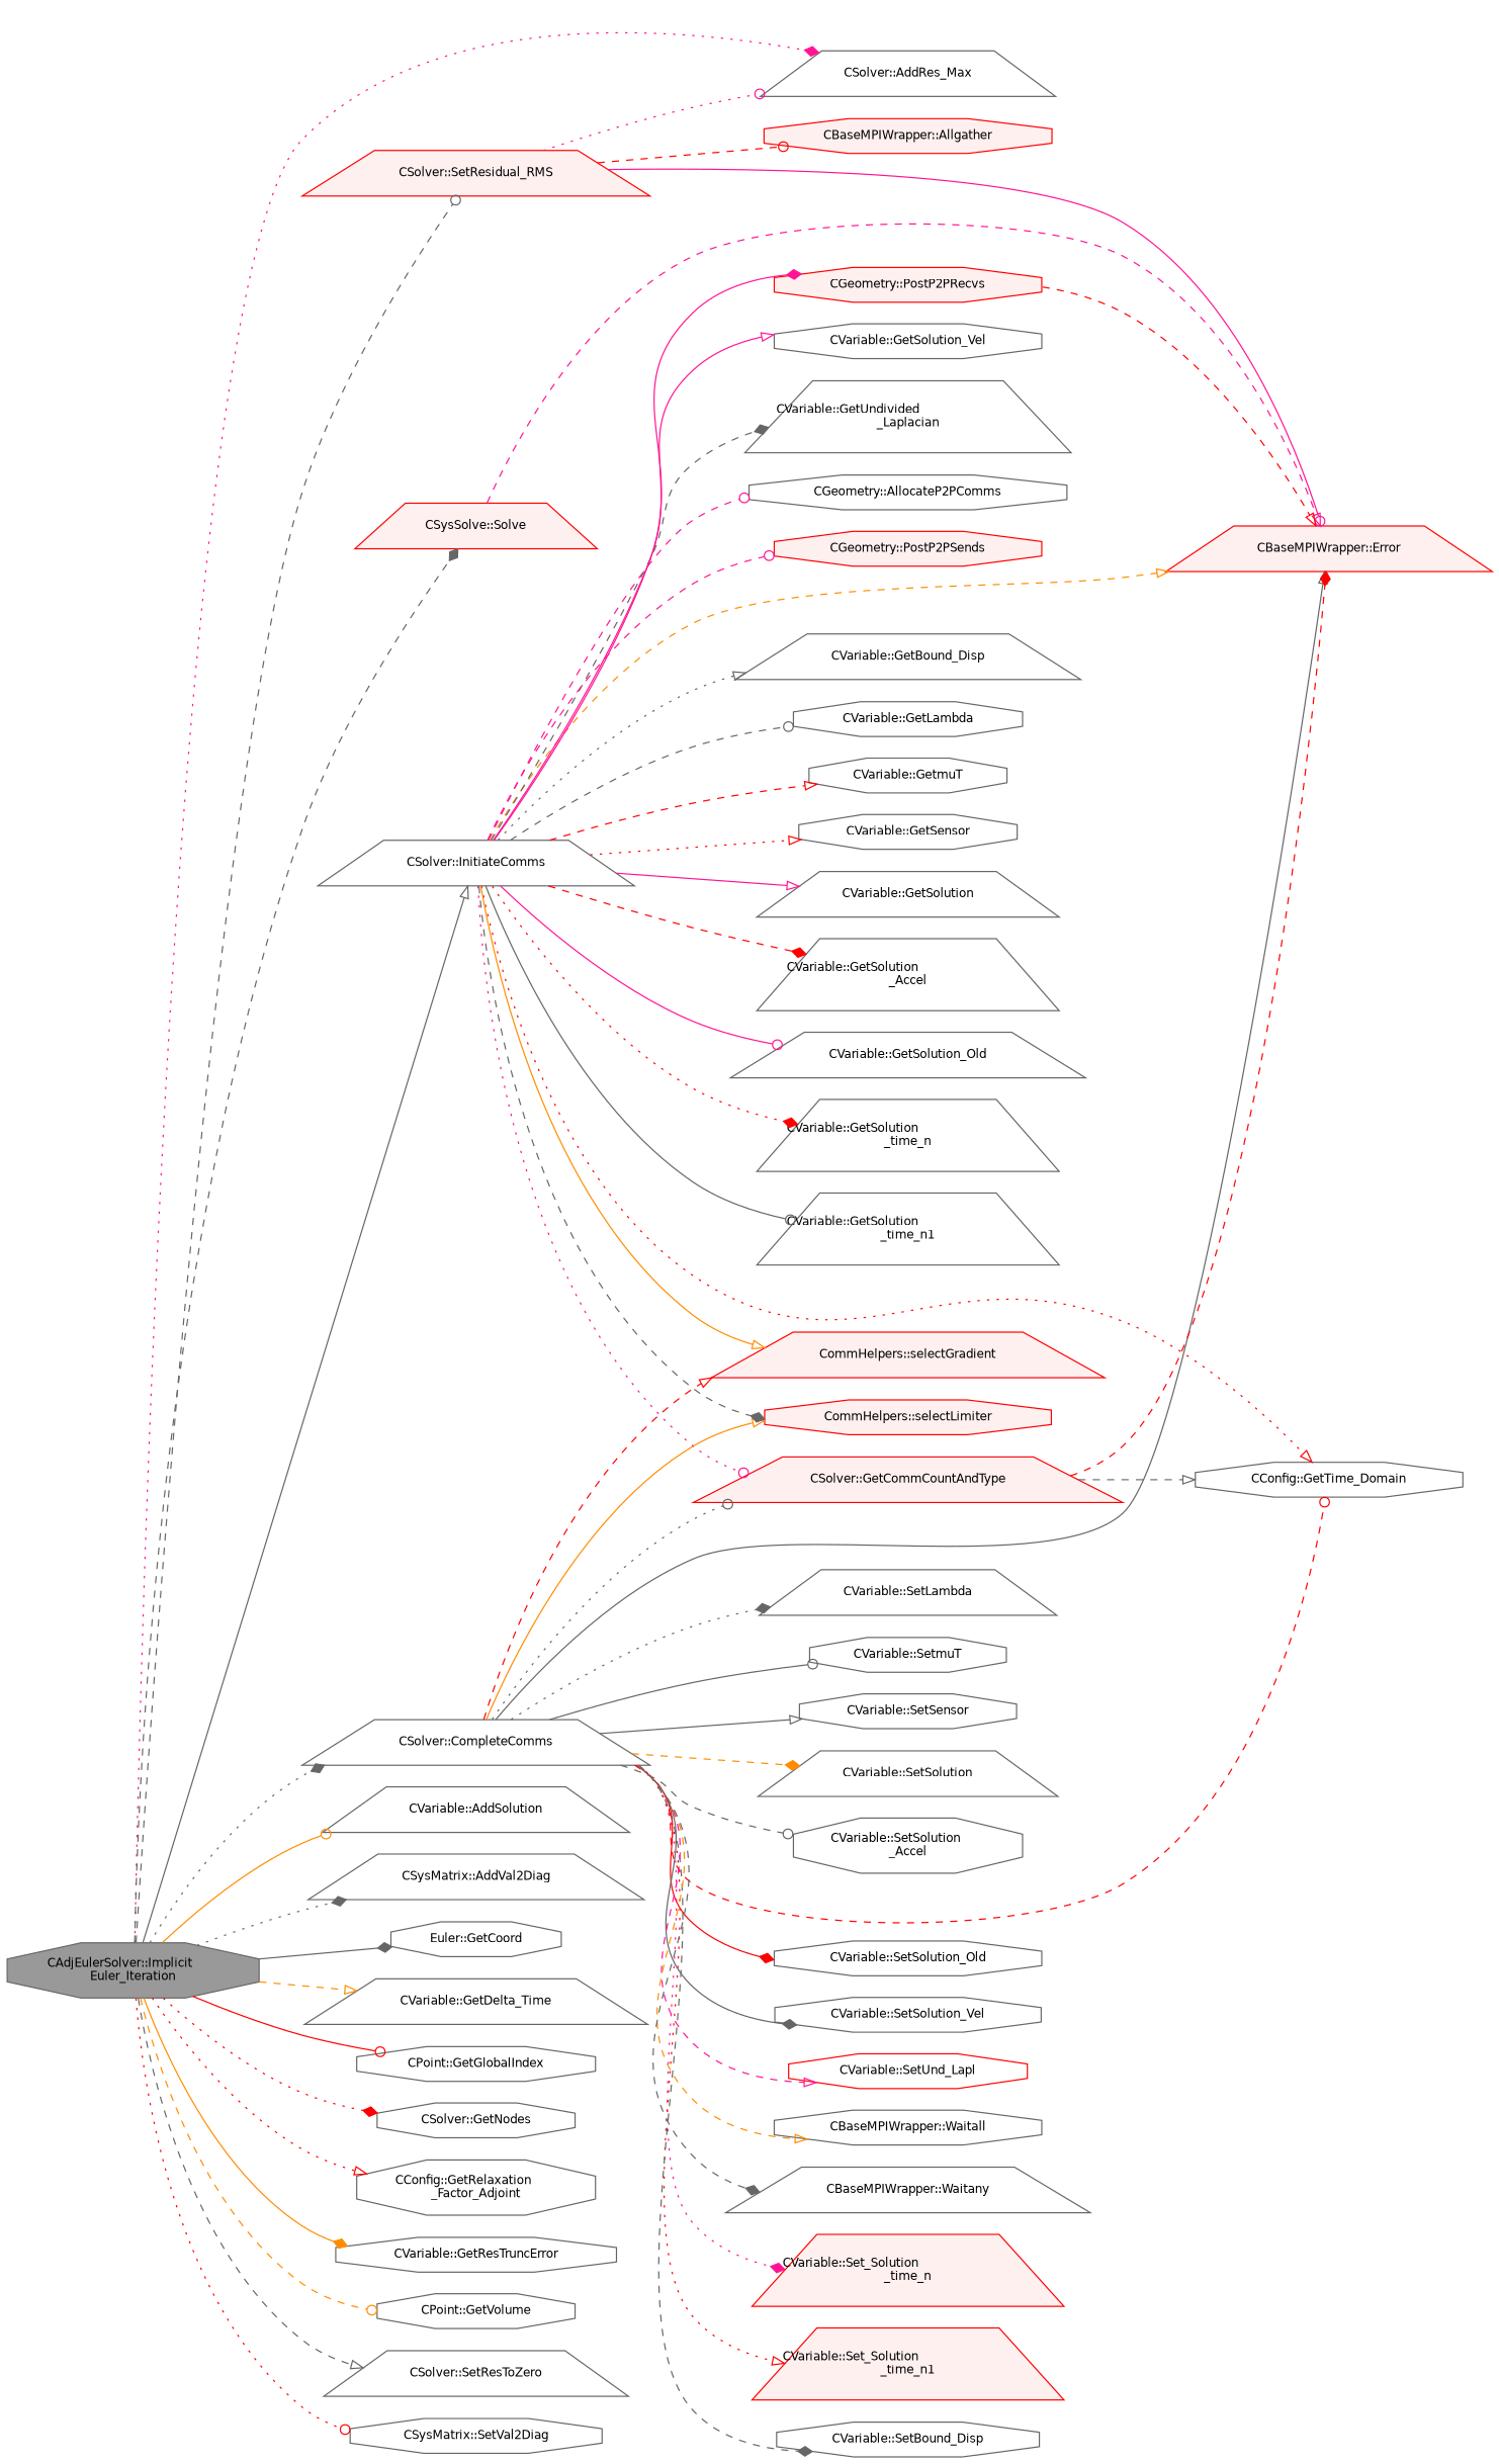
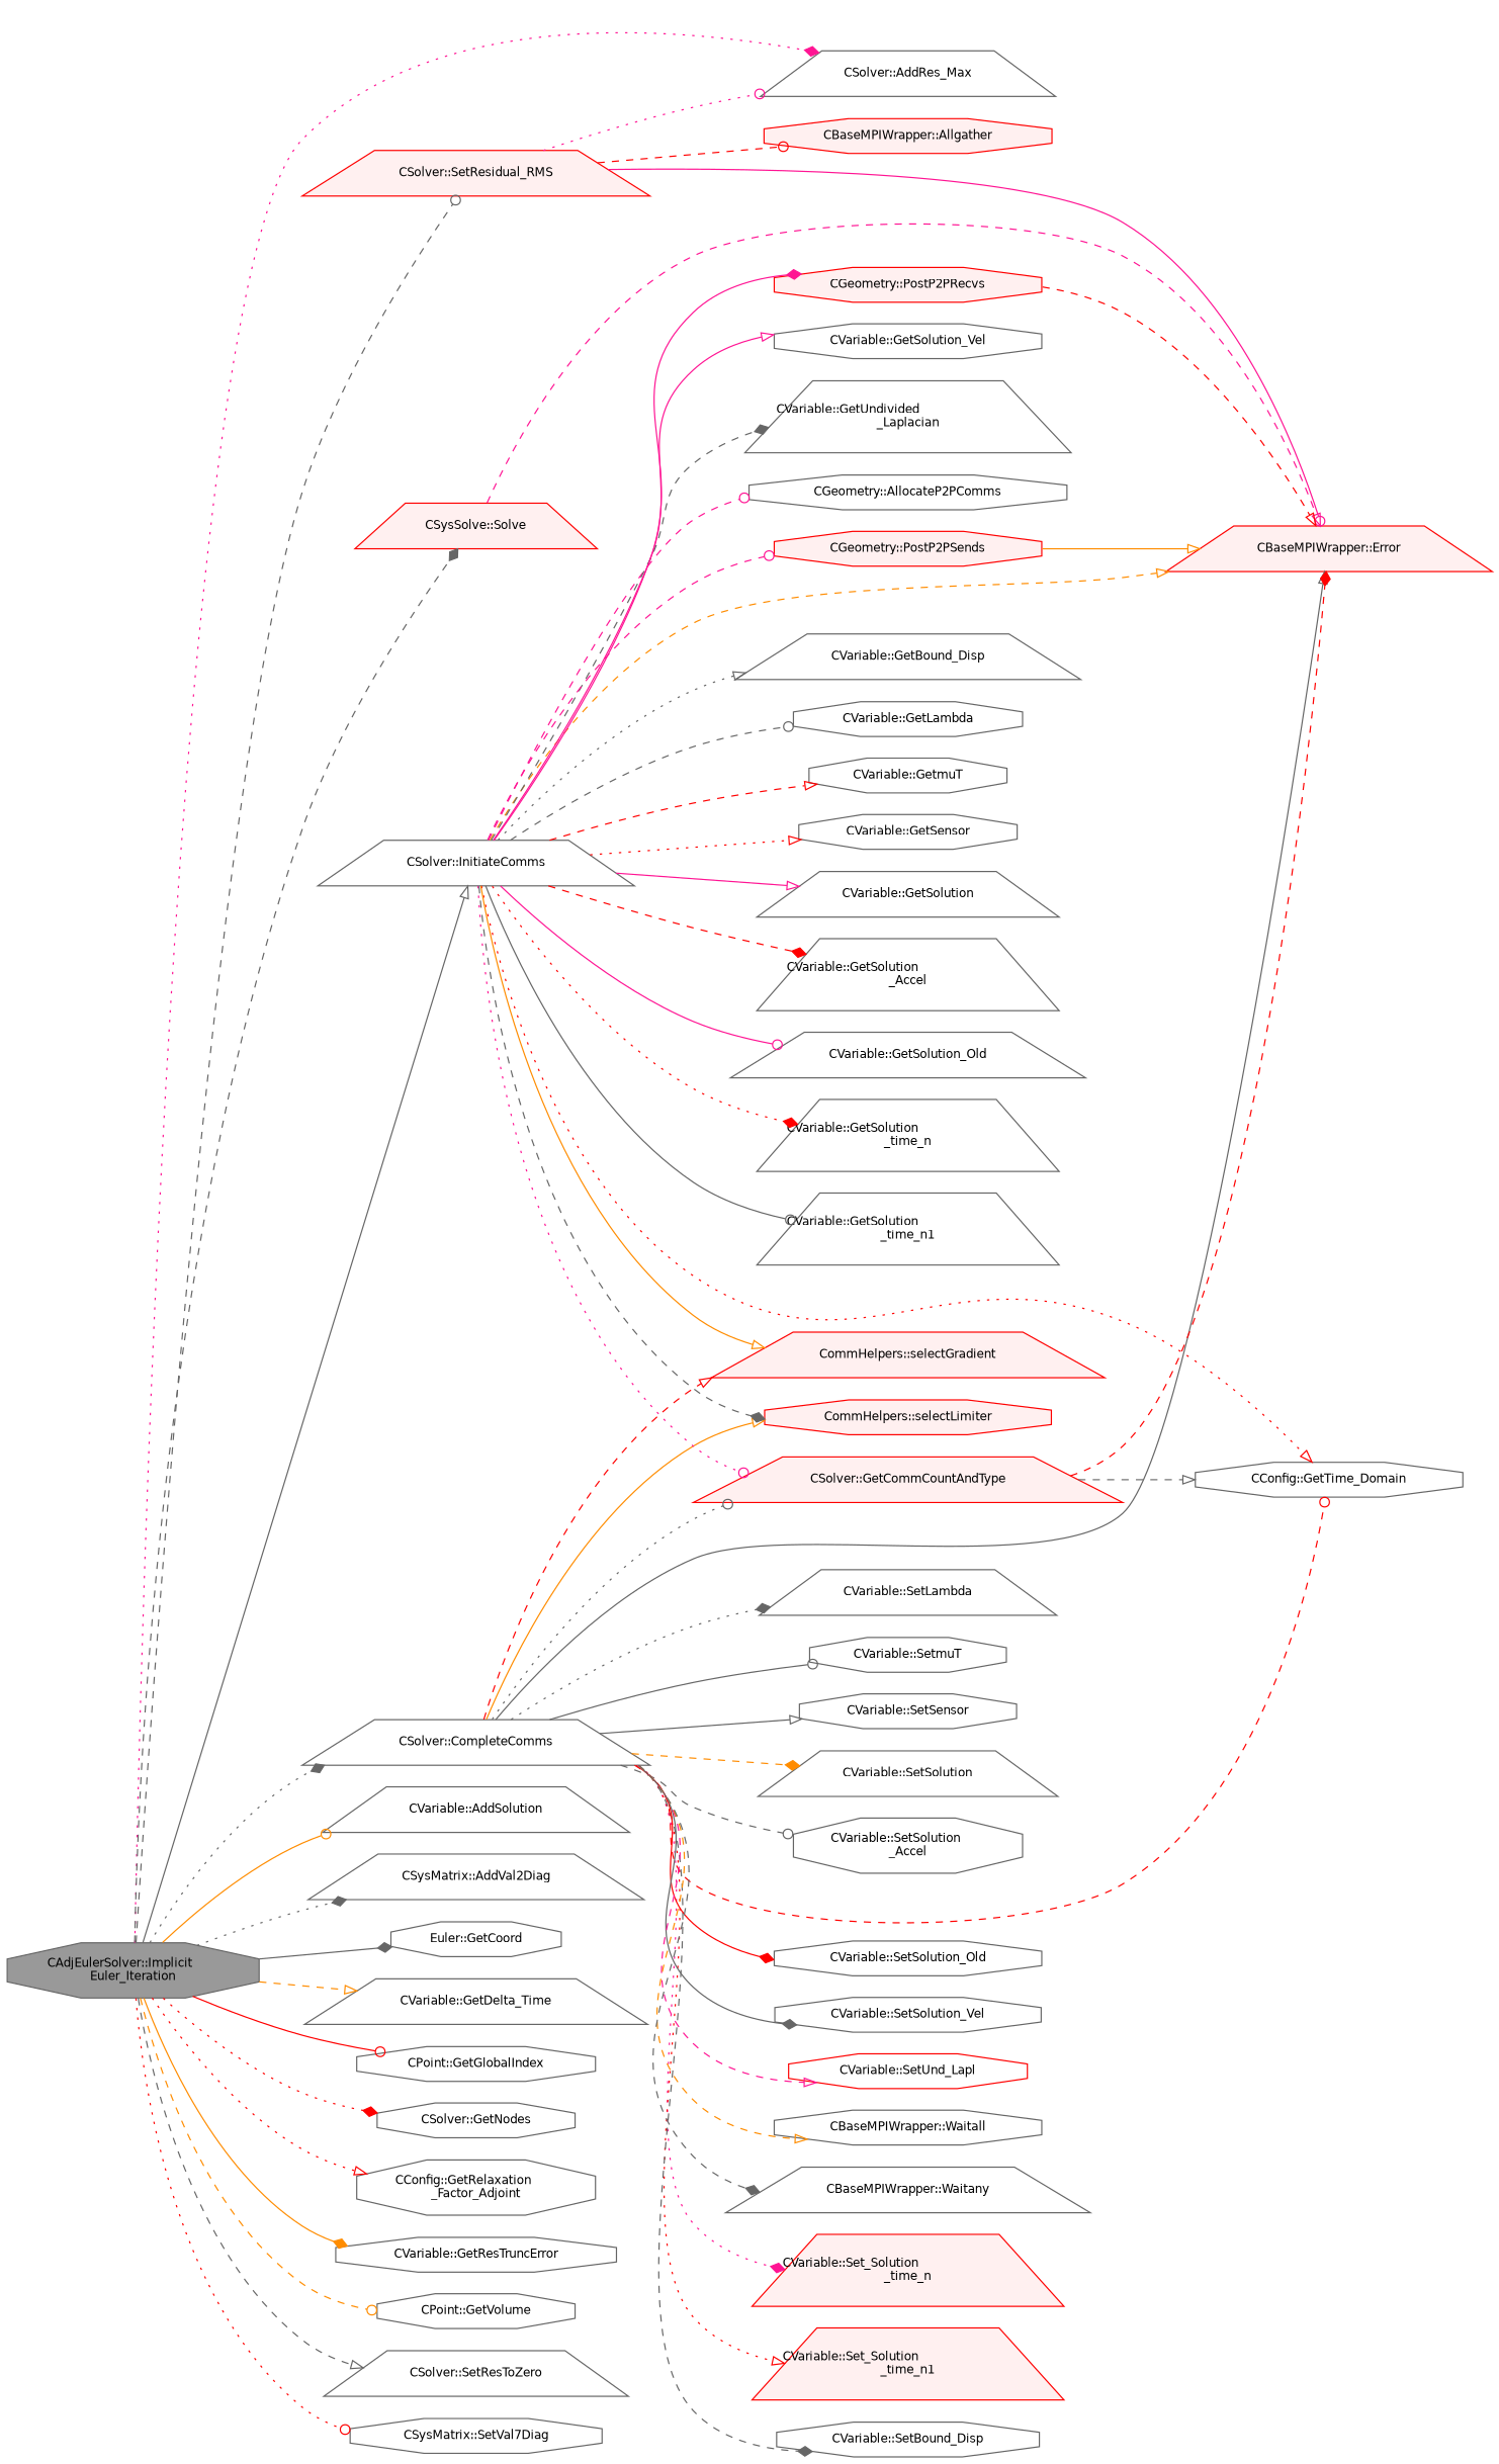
  digraph {
    rankdir=LR
    node [color=grey40 fillcolor=white fontname=Helvetica fontsize=10 shape=octagon style=filled]
    edge [arrowhead=onormal color=gray40 fontname=Helvetica fontsize=10 labelfontname=Helvetica labelfontsize=10 style=dashed]
    n1 [color=gray40 fillcolor=grey60 fontcolor=black height=0.2 label="CAdjEulerSolver::Implicit\lEuler_Iteration" width=0.4]
    n2 [height=0.2 label="CSolver::AddRes_Max" shape=trapezium width=0.4]
    n3 [height=0.2 label="CVariable::AddSolution" shape=trapezium width=0.4]
    n4 [height=0.2 label="CSysMatrix::AddVal2Diag" shape=trapezium width=0.4]
    n5 [height=0.2 label="CSolver::CompleteComms" shape=trapezium width=0.4]
    n6 [height=0.2 label="Euler::GetCoord" width=0.4]
    n7 [height=0.2 label="CVariable::GetDelta_Time" shape=trapezium width=0.4]
    n8 [height=0.2 label="CPoint::GetGlobalIndex" width=0.4]
    n9 [height=0.2 label="CSolver::GetNodes" width=0.4]
    n10 [height=0.2 label="CConfig::GetRelaxation\l_Factor_Adjoint" width=0.4]
    n11 [height=0.2 label="CVariable::GetResTruncError" width=0.4]
    n12 [height=0.2 label="CPoint::GetVolume" width=0.4]
    n13 [height=0.2 label="CSolver::InitiateComms" shape=trapezium width=0.4]
    n14 [color=red fillcolor="#FFF0F0" height=0.2 label="CSolver::SetResidual_RMS" shape=trapezium width=0.4]
    n15 [height=0.2 label="CSolver::SetResToZero" shape=trapezium width=0.4]
-   n16 [height=0.2 label="CSysMatrix::SetVal2Diag" width=0.4]
+   n16 [height=0.2 label="CSysMatrix::SetVal7Diag" width=0.4]
    n17 [color=red fillcolor="#FFF0F0" height=0.2 label="CSysSolve::Solve" shape=trapezium width=0.4]
    n18 [color=red fillcolor="#FFF0F0" height=0.2 label="CBaseMPIWrapper::Error" shape=trapezium width=0.4]
    n19 [color=red fillcolor="#FFF0F0" height=0.2 label="CSolver::GetCommCountAndType" shape=trapezium width=0.4]
    n20 [height=0.2 label="CConfig::GetTime_Domain" width=0.4]
    n21 [color=red fillcolor="#FFF0F0" height=0.2 label="CommHelpers::selectGradient" shape=trapezium width=0.4]
    n22 [color=red fillcolor="#FFF0F0" height=0.2 label="CommHelpers::selectLimiter" width=0.4]
    n23 [color=red fillcolor="#FFF0F0" height=0.2 label="CVariable::Set_Solution\l_time_n" shape=trapezium width=0.4]
    n24 [color=red fillcolor="#FFF0F0" height=0.2 label="CVariable::Set_Solution\l_time_n1" shape=trapezium width=0.4]
    n25 [height=0.2 label="CVariable::SetBound_Disp" width=0.4]
    n26 [height=0.2 label="CVariable::SetLambda" shape=trapezium width=0.4]
    n27 [height=0.2 label="CVariable::SetmuT" width=0.4]
    n28 [height=0.2 label="CVariable::SetSensor" width=0.4]
    n29 [height=0.2 label="CVariable::SetSolution" shape=trapezium width=0.4]
    n30 [height=0.2 label="CVariable::SetSolution\l_Accel" width=0.4]
    n31 [height=0.2 label="CVariable::SetSolution_Old" width=0.4]
    n32 [height=0.2 label="CVariable::SetSolution_Vel" width=0.4]
    n33 [color=red height=0.2 label="CVariable::SetUnd_Lapl" width=0.4]
    n34 [height=0.2 label="CBaseMPIWrapper::Waitall" width=0.4]
    n35 [height=0.2 label="CBaseMPIWrapper::Waitany" shape=trapezium width=0.4]
    n36 [height=0.2 label="CGeometry::AllocateP2PComms" width=0.4]
    n37 [height=0.2 label="CVariable::GetBound_Disp" shape=trapezium width=0.4]
    n38 [height=0.2 label="CVariable::GetLambda" width=0.4]
    n39 [height=0.2 label="CVariable::GetmuT" width=0.4]
    n40 [height=0.2 label="CVariable::GetSensor" width=0.4]
    n41 [height=0.2 label="CVariable::GetSolution" shape=trapezium width=0.4]
    n42 [height=0.2 label="CVariable::GetSolution\l_Accel" shape=trapezium width=0.4]
    n43 [height=0.2 label="CVariable::GetSolution_Old" shape=trapezium width=0.4]
    n44 [height=0.2 label="CVariable::GetSolution\l_time_n" shape=trapezium width=0.4]
    n45 [height=0.2 label="CVariable::GetSolution\l_time_n1" shape=trapezium width=0.4]
    n46 [height=0.2 label="CVariable::GetSolution_Vel" width=0.4]
    n47 [height=0.2 label="CVariable::GetUndivided\l_Laplacian" shape=trapezium width=0.4]
    n48 [color=red fillcolor="#FFF0F0" height=0.2 label="CGeometry::PostP2PRecvs" width=0.4]
    n49 [color=red fillcolor="#FFF0F0" height=0.2 label="CGeometry::PostP2PSends" width=0.4]
    n50 [color=red fillcolor="#FFF0F0" height=0.2 label="CBaseMPIWrapper::Allgather" width=0.4]
    n1 -> n2 [arrowhead=diamond color=deeppink style=dotted]
    n1 -> n3 [arrowhead=odot color=darkorange style=solid]
    n1 -> n4 [arrowhead=diamond style=dotted]
    n1 -> n5 [arrowhead=diamond style=dotted]
    n1 -> n6 [arrowhead=diamond style=solid]
    n1 -> n7 [color=darkorange]
    n1 -> n8 [arrowhead=odot color=red style=solid]
    n1 -> n9 [arrowhead=diamond color=red style=dotted]
    n1 -> n10 [color=red style=dotted]
    n1 -> n11 [arrowhead=diamond color=darkorange style=solid]
    n1 -> n12 [arrowhead=odot color=darkorange]
    n1 -> n13 [style=solid]
    n1 -> n14 [arrowhead=odot]
    n1 -> n15
    n1 -> n16 [arrowhead=odot color=red style=dotted]
    n1 -> n17 [arrowhead=diamond]
    n5 -> n18 [style=solid]
    n5 -> n19 [arrowhead=odot style=dotted]
    n5 -> n20 [arrowhead=odot color=red]
    n5 -> n21 [color=red]
    n5 -> n22 [color=darkorange style=solid]
    n5 -> n23 [arrowhead=diamond color=deeppink style=dotted]
    n5 -> n24 [color=red style=dotted]
    n5 -> n25 [arrowhead=diamond]
    n5 -> n26 [arrowhead=diamond style=dotted]
    n5 -> n27 [arrowhead=odot style=solid]
    n5 -> n28 [style=solid]
    n5 -> n29 [arrowhead=diamond color=darkorange]
    n5 -> n30 [arrowhead=odot]
    n5 -> n31 [arrowhead=diamond color=red style=solid]
    n5 -> n32 [arrowhead=diamond style=solid]
    n5 -> n33 [color=deeppink]
    n5 -> n34 [color=darkorange]
    n5 -> n35 [arrowhead=diamond]
    n13 -> n18 [color=darkorange]
    n13 -> n19 [arrowhead=odot color=deeppink style=dotted]
    n13 -> n20 [color=red style=dotted]
    n13 -> n21 [color=darkorange style=solid]
    n13 -> n22 [arrowhead=diamond]
    n13 -> n36 [arrowhead=odot color=deeppink]
    n13 -> n37 [style=dotted]
    n13 -> n38 [arrowhead=odot]
    n13 -> n39 [color=red]
    n13 -> n40 [color=red style=dotted]
    n13 -> n41 [color=deeppink style=solid]
    n13 -> n42 [arrowhead=diamond color=red]
    n13 -> n43 [arrowhead=odot color=deeppink style=solid]
    n13 -> n44 [arrowhead=diamond color=red style=dotted]
    n13 -> n45 [arrowhead=odot style=solid]
    n13 -> n46 [color=deeppink style=solid]
    n13 -> n47 [arrowhead=diamond]
    n13 -> n48 [arrowhead=diamond color=deeppink style=solid]
    n13 -> n49 [arrowhead=odot color=deeppink]
    n14 -> n2 [arrowhead=odot color=deeppink style=dotted]
    n14 -> n18 [arrowhead=odot color=deeppink style=solid]
    n14 -> n50 [arrowhead=odot color=red]
    n17 -> n18 [color=deeppink]
    n19 -> n18 [arrowhead=diamond color=red]
    n19 -> n20
    n48 -> n18 [color=red]
+   n49 -> n18 [color=darkorange style=solid]
  }
